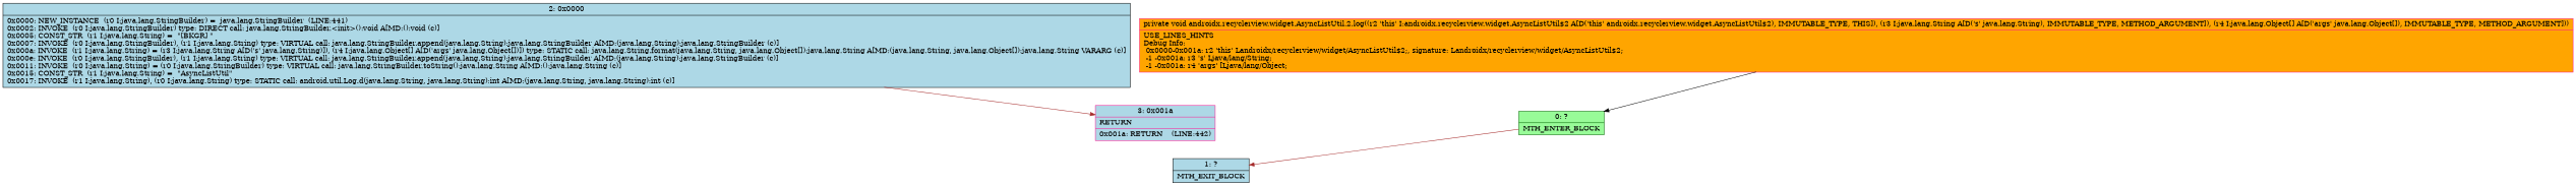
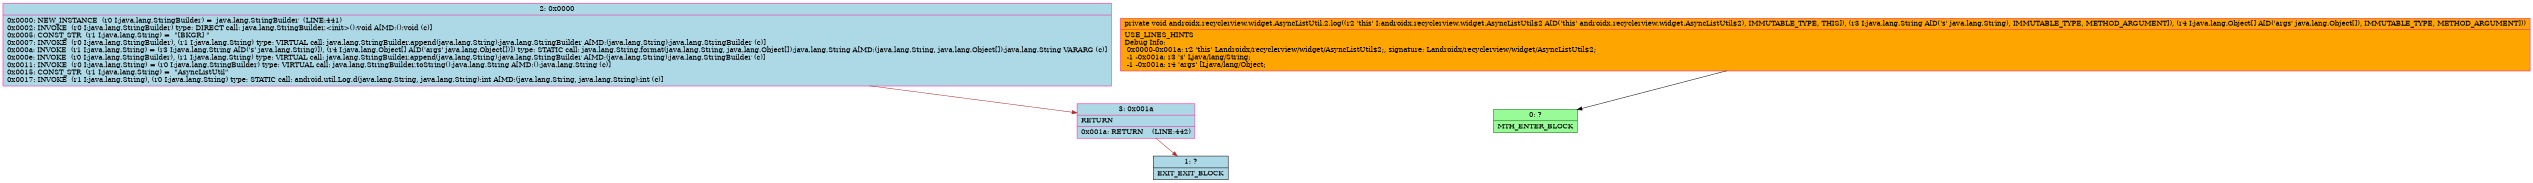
  digraph {
    node [color=black fillcolor=lightblue shape=record style=filled]
    edge [color=brown]
    n1 [color=darkgreen fillcolor=palegreen label="{0\:\ ?|MTH_ENTER_BLOCK\l}"]
-   n2 [label="{2\:\ 0x0000|0x0000: NEW_INSTANCE  (r0 I:java.lang.StringBuilder) =  java.lang.StringBuilder  (LINE:441)\l0x0002: INVOKE  (r0 I:java.lang.StringBuilder) type: DIRECT call: java.lang.StringBuilder.\<init\>():void A[MD:():void (c)]\l0x0005: CONST_STR  (r1 I:java.lang.String) =  \"[BKGR] \" \l0x0007: INVOKE  (r0 I:java.lang.StringBuilder), (r1 I:java.lang.String) type: VIRTUAL call: java.lang.StringBuilder.append(java.lang.String):java.lang.StringBuilder A[MD:(java.lang.String):java.lang.StringBuilder (c)]\l0x000a: INVOKE  (r1 I:java.lang.String) = (r3 I:java.lang.String A[D('s' java.lang.String)]), (r4 I:java.lang.Object[] A[D('args' java.lang.Object[])]) type: STATIC call: java.lang.String.format(java.lang.String, java.lang.Object[]):java.lang.String A[MD:(java.lang.String, java.lang.Object[]):java.lang.String VARARG (c)]\l0x000e: INVOKE  (r0 I:java.lang.StringBuilder), (r1 I:java.lang.String) type: VIRTUAL call: java.lang.StringBuilder.append(java.lang.String):java.lang.StringBuilder A[MD:(java.lang.String):java.lang.StringBuilder (c)]\l0x0011: INVOKE  (r0 I:java.lang.String) = (r0 I:java.lang.StringBuilder) type: VIRTUAL call: java.lang.StringBuilder.toString():java.lang.String A[MD:():java.lang.String (c)]\l0x0015: CONST_STR  (r1 I:java.lang.String) =  \"AsyncListUtil\" \l0x0017: INVOKE  (r1 I:java.lang.String), (r0 I:java.lang.String) type: STATIC call: android.util.Log.d(java.lang.String, java.lang.String):int A[MD:(java.lang.String, java.lang.String):int (c)]\l}"]
+   n2 [color=deeppink label="{2\:\ 0x0000|0x0000: NEW_INSTANCE  (r0 I:java.lang.StringBuilder) =  java.lang.StringBuilder  (LINE:441)\l0x0002: INVOKE  (r0 I:java.lang.StringBuilder) type: DIRECT call: java.lang.StringBuilder.\<init\>():void A[MD:():void (c)]\l0x0005: CONST_STR  (r1 I:java.lang.String) =  \"[BKGR] \" \l0x0007: INVOKE  (r0 I:java.lang.StringBuilder), (r1 I:java.lang.String) type: VIRTUAL call: java.lang.StringBuilder.append(java.lang.String):java.lang.StringBuilder A[MD:(java.lang.String):java.lang.StringBuilder (c)]\l0x000a: INVOKE  (r1 I:java.lang.String) = (r3 I:java.lang.String A[D('s' java.lang.String)]), (r4 I:java.lang.Object[] A[D('args' java.lang.Object[])]) type: STATIC call: java.lang.String.format(java.lang.String, java.lang.Object[]):java.lang.String A[MD:(java.lang.String, java.lang.Object[]):java.lang.String VARARG (c)]\l0x000e: INVOKE  (r0 I:java.lang.StringBuilder), (r1 I:java.lang.String) type: VIRTUAL call: java.lang.StringBuilder.append(java.lang.String):java.lang.StringBuilder A[MD:(java.lang.String):java.lang.StringBuilder (c)]\l0x0011: INVOKE  (r0 I:java.lang.String) = (r0 I:java.lang.StringBuilder) type: VIRTUAL call: java.lang.StringBuilder.toString():java.lang.String A[MD:():java.lang.String (c)]\l0x0015: CONST_STR  (r1 I:java.lang.String) =  \"AsyncListUtil\" \l0x0017: INVOKE  (r1 I:java.lang.String), (r0 I:java.lang.String) type: STATIC call: android.util.Log.d(java.lang.String, java.lang.String):int A[MD:(java.lang.String, java.lang.String):int (c)]\l}"]
    n3 [color=deeppink label="{3\:\ 0x001a|RETURN\l|0x001a: RETURN    (LINE:442)\l}"]
-   n4 [label="{1\:\ ?|MTH_EXIT_BLOCK\l}"]
+   n4 [label="{1\:\ ?|EXIT_EXIT_BLOCK\l}"]
    n5 [color=deeppink fillcolor=orange label="{private void androidx.recyclerview.widget.AsyncListUtil.2.log((r2 'this' I:androidx.recyclerview.widget.AsyncListUtil$2 A[D('this' androidx.recyclerview.widget.AsyncListUtil$2), IMMUTABLE_TYPE, THIS]), (r3 I:java.lang.String A[D('s' java.lang.String), IMMUTABLE_TYPE, METHOD_ARGUMENT]), (r4 I:java.lang.Object[] A[D('args' java.lang.Object[]), IMMUTABLE_TYPE, METHOD_ARGUMENT]))  | USE_LINES_HINTS\lDebug Info:\l  0x0000\-0x001a: r2 'this' Landroidx\/recyclerview\/widget\/AsyncListUtil$2;, signature: Landroidx\/recyclerview\/widget\/AsyncListUtil$2;\l  \-1 \-0x001a: r3 's' Ljava\/lang\/String;\l  \-1 \-0x001a: r4 'args' [Ljava\/lang\/Object;\l}"]
    n2 -> n3
-   n1 -> n4
+   n3 -> n4
    n5 -> n1 [color=black]
  }
